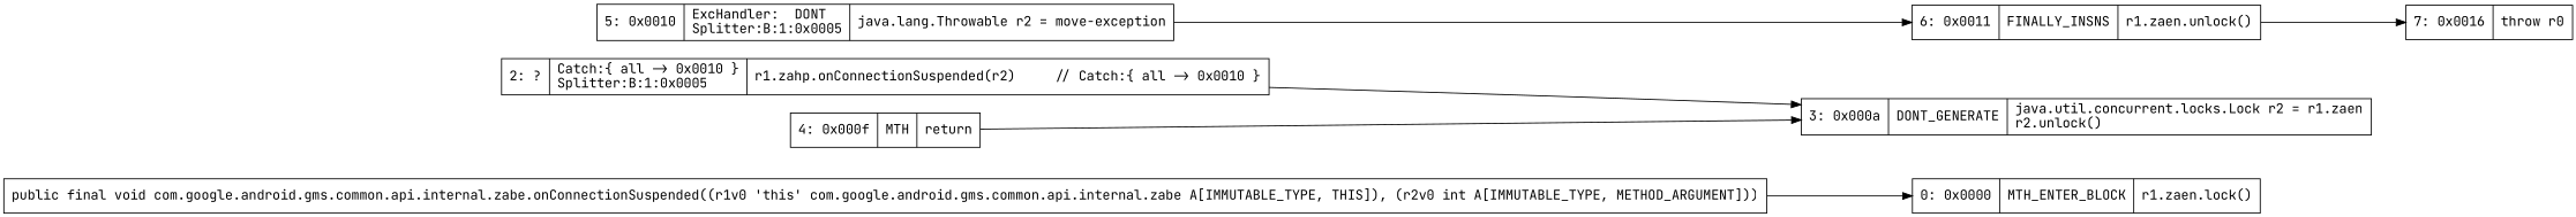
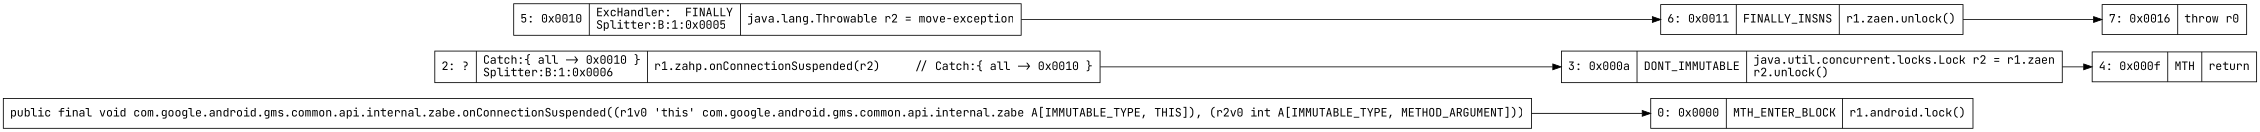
  digraph {
    fontname="JetBrains Mono"
    rankdir=LR
    node [fontname="JetBrains Mono" shape=record]
    edge [fontname="JetBrains Mono"]
-   n1 [label="{0\:\ 0x0000|MTH_ENTER_BLOCK\l|r1.zaen.lock()\l}"]
-   n2 [label="{2\:\ ?|Catch:\{ all \-\> 0x0010 \}\lSplitter:B:1:0x0005\l|r1.zahp.onConnectionSuspended(r2)     \/\/ Catch:\{ all \-\> 0x0010 \}\l}"]
-   n3 [label="{3\:\ 0x000a|DONT_GENERATE\l|java.util.concurrent.locks.Lock r2 = r1.zaen\lr2.unlock()\l}"]
-   n4 [label="{5\:\ 0x0010|ExcHandler:  DONT\lSplitter:B:1:0x0005\l|java.lang.Throwable r2 = move\-exception\l}"]
+   n1 [label="{0\:\ 0x0000|MTH_ENTER_BLOCK\l|r1.android.lock()\l}"]
+   n2 [label="{2\:\ ?|Catch:\{ all \-\> 0x0010 \}\lSplitter:B:1:0x0006\l|r1.zahp.onConnectionSuspended(r2)     \/\/ Catch:\{ all \-\> 0x0010 \}\l}"]
+   n3 [label="{3\:\ 0x000a|DONT_IMMUTABLE\l|java.util.concurrent.locks.Lock r2 = r1.zaen\lr2.unlock()\l}"]
+   n4 [label="{5\:\ 0x0010|ExcHandler:  FINALLY\lSplitter:B:1:0x0005\l|java.lang.Throwable r2 = move\-exception\l}"]
    n5 [label="{6\:\ 0x0011|FINALLY_INSNS\l|r1.zaen.unlock()\l}"]
    n6 [label="{4\:\ 0x000f|MTH\l|return\l}"]
    n7 [label="{7\:\ 0x0016|throw r0\l}"]
    n8 [label="{public final void com.google.android.gms.common.api.internal.zabe.onConnectionSuspended((r1v0 'this' com.google.android.gms.common.api.internal.zabe A[IMMUTABLE_TYPE, THIS]), (r2v0 int A[IMMUTABLE_TYPE, METHOD_ARGUMENT])) }"]
    n2 -> n3
-   n6 -> n3
+   n3 -> n6
    n4 -> n5
    n5 -> n7
    n8 -> n1
  }
